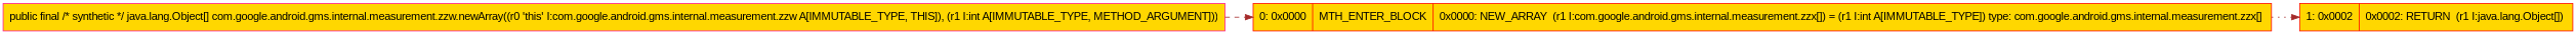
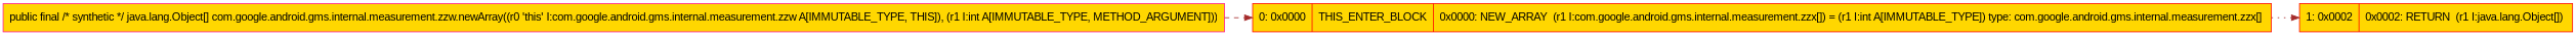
  digraph {
    rankdir=LR
    fontname="Liberation Sans"
    node [shape=record style=filled fillcolor=gold color=red fontname="Liberation Sans"]
    edge [color=brown fontname="Liberation Sans"]
-   n1 [label="{0\:\ 0x0000|MTH_ENTER_BLOCK\l|0x0000: NEW_ARRAY  (r1 I:com.google.android.gms.internal.measurement.zzx[]) = (r1 I:int A[IMMUTABLE_TYPE]) type: com.google.android.gms.internal.measurement.zzx[] \l}"]
+   n1 [label="{0\:\ 0x0000|THIS_ENTER_BLOCK\l|0x0000: NEW_ARRAY  (r1 I:com.google.android.gms.internal.measurement.zzx[]) = (r1 I:int A[IMMUTABLE_TYPE]) type: com.google.android.gms.internal.measurement.zzx[] \l}"]
    n2 [label="{1\:\ 0x0002|0x0002: RETURN  (r1 I:java.lang.Object[]) \l}"]
    n3 [label="{public final \/* synthetic *\/ java.lang.Object[] com.google.android.gms.internal.measurement.zzw.newArray((r0 'this' I:com.google.android.gms.internal.measurement.zzw A[IMMUTABLE_TYPE, THIS]), (r1 I:int A[IMMUTABLE_TYPE, METHOD_ARGUMENT])) }" color=deeppink]
    n1 -> n2 [style=dotted]
    n3 -> n1 [style=dashed]
  }
